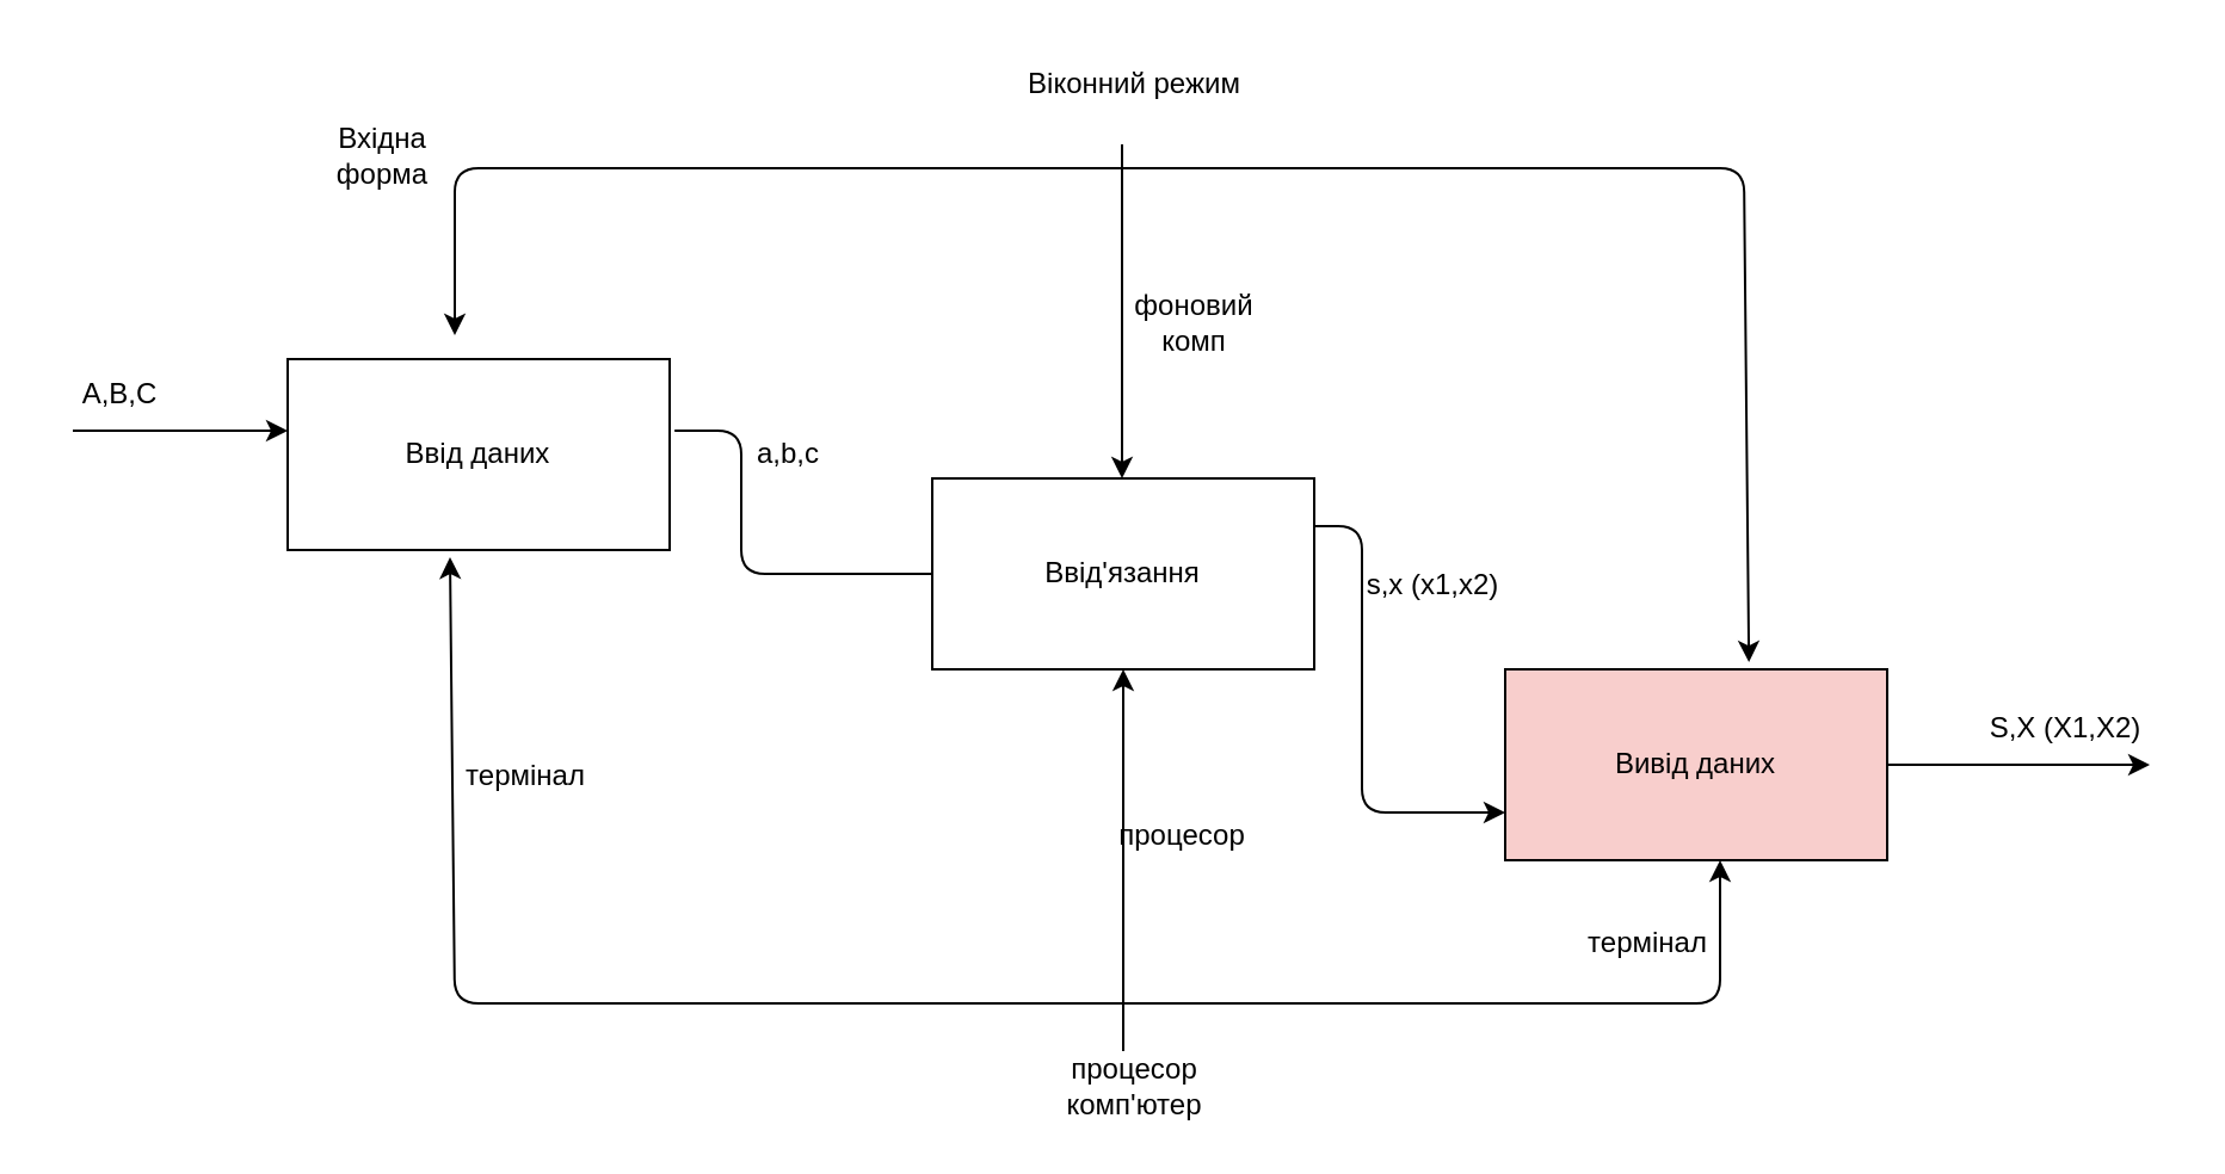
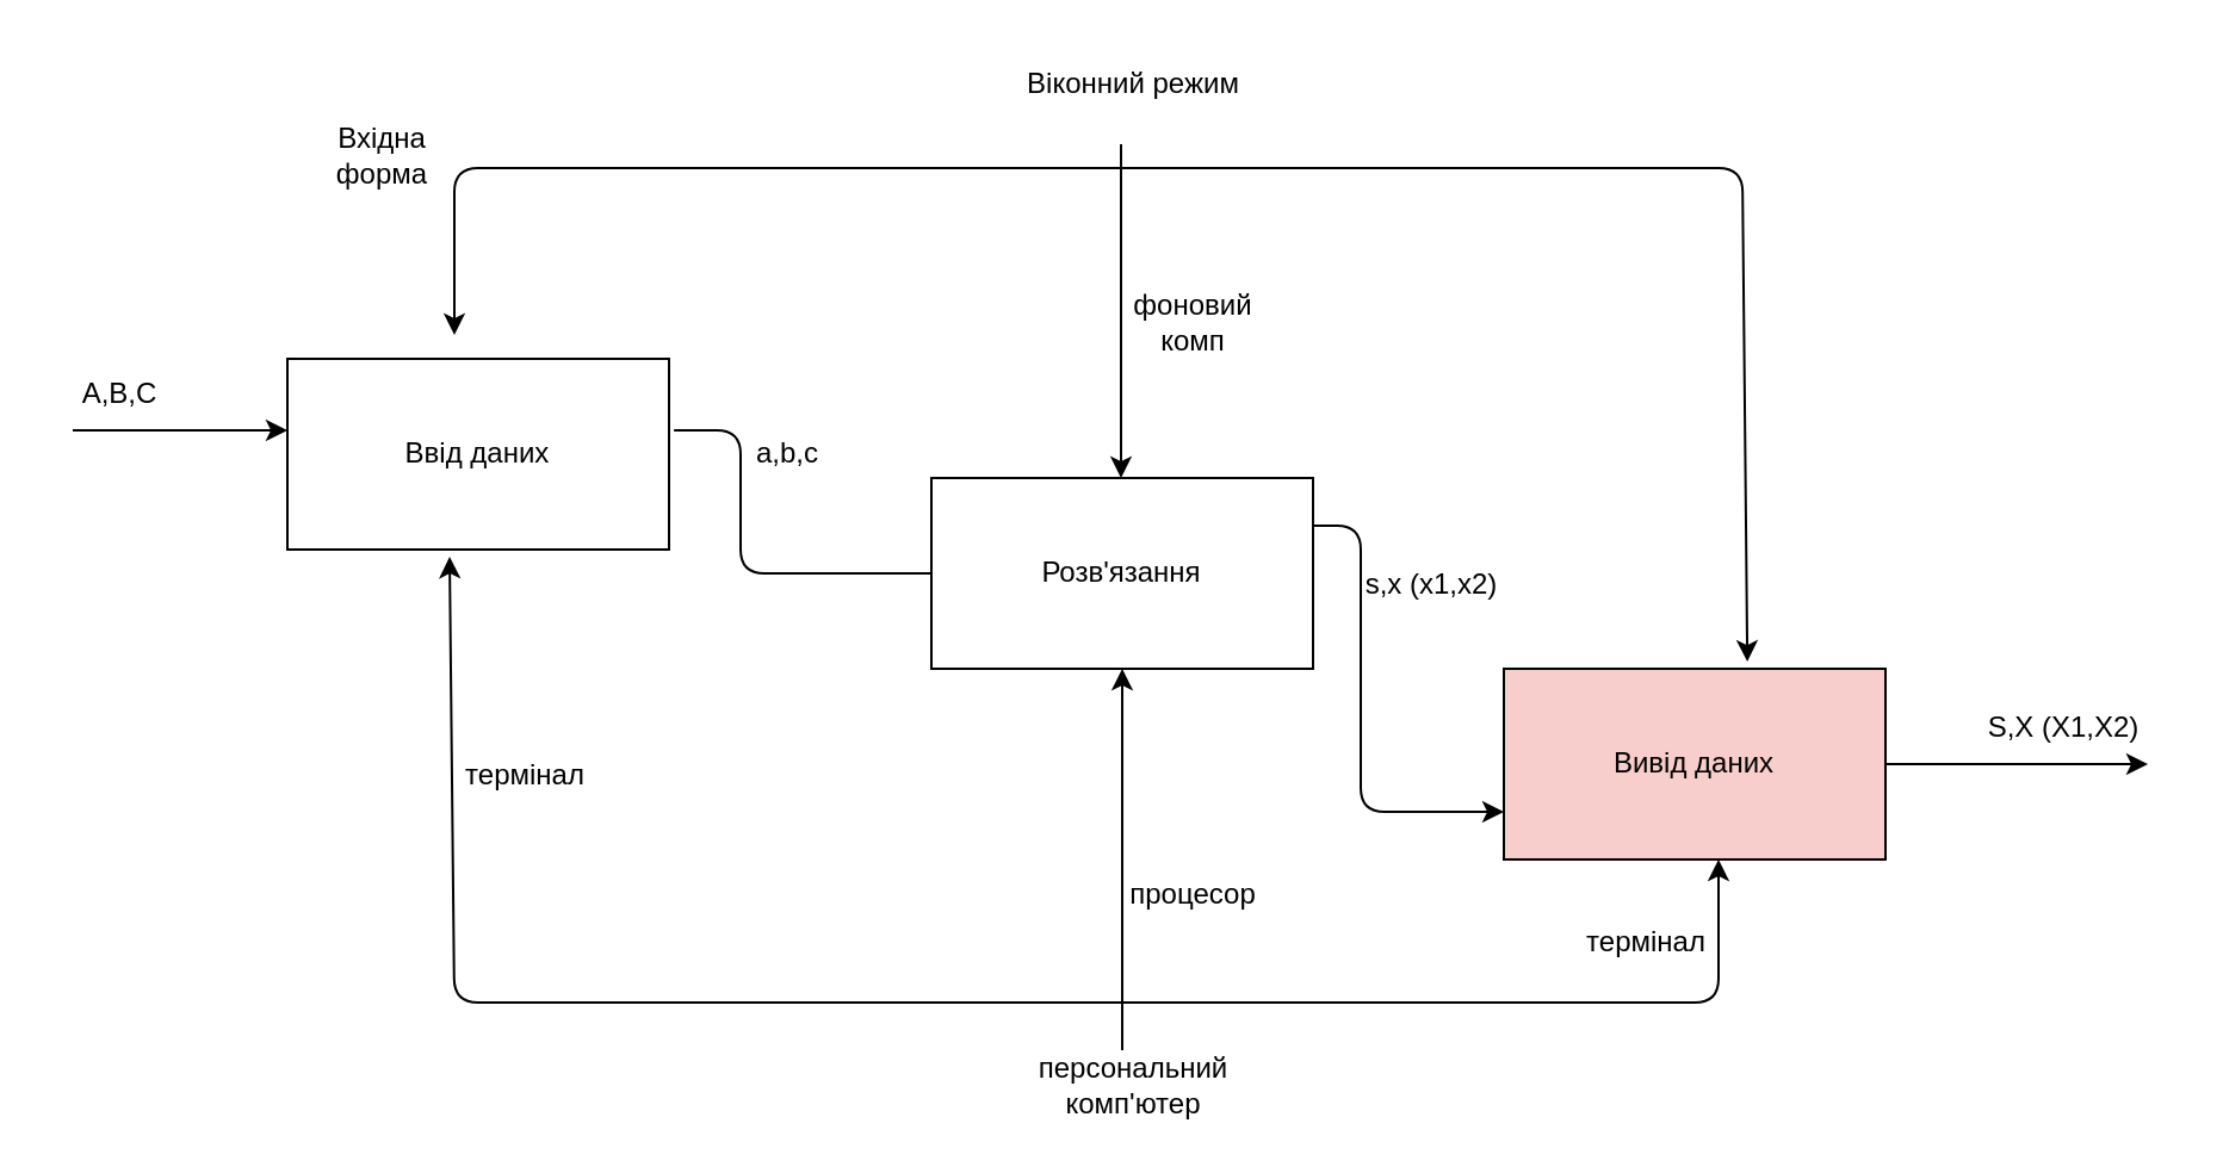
  <mxCell id="0" />
  <mxCell id="1" parent="0" />
  <mxCell id="2" value="Ввід даних" style="whiteSpace=wrap;html=1;align=center;" vertex="1" parent="1"><mxGeometry x="120" y="150" width="160" height="80" as="geometry" /></mxCell>
- <mxCell id="3" value="Ввід'язання" style="whiteSpace=wrap;html=1;align=center;" vertex="1" parent="1"><mxGeometry x="390" y="200" width="160" height="80" as="geometry" /></mxCell>
+ <mxCell id="3" value="Розв'язання" style="whiteSpace=wrap;html=1;align=center;" vertex="1" parent="1"><mxGeometry x="390" y="200" width="160" height="80" as="geometry" /></mxCell>
  <mxCell id="4" value="Вивід даних" style="whiteSpace=wrap;html=1;align=center;fillColor=#f8cecc;" vertex="1" parent="1"><mxGeometry x="630" y="280" width="160" height="80" as="geometry" /></mxCell>
  <mxCell id="5" value="" style="endArrow=classic;html=1;rounded=0;" edge="1" parent="1"><mxGeometry width="50" height="50" relative="1" as="geometry"><mxPoint x="790" y="320" as="sourcePoint" /><mxPoint x="900" y="320" as="targetPoint" /></mxGeometry></mxCell>
  <mxCell id="6" value="" style="endArrow=classic;html=1;rounded=0;" edge="1" parent="1"><mxGeometry width="50" height="50" relative="1" as="geometry"><mxPoint x="30" y="180" as="sourcePoint" /><mxPoint x="120" y="180" as="targetPoint" /></mxGeometry></mxCell>
  <mxCell id="7" value="" style="endArrow=classic;html=1;rounded=0;" edge="1" parent="1"><mxGeometry width="50" height="50" relative="1" as="geometry"><mxPoint x="469.5" y="60" as="sourcePoint" /><mxPoint x="469.5" y="200" as="targetPoint" /></mxGeometry></mxCell>
  <mxCell id="8" value="" style="endArrow=classic;html=1;rounded=0;entryX=0.5;entryY=1;entryDx=0;entryDy=0;" edge="1" parent="1" target="3"><mxGeometry width="50" height="50" relative="1" as="geometry"><mxPoint x="470" y="440" as="sourcePoint" /><mxPoint x="495" y="330" as="targetPoint" /></mxGeometry></mxCell>
  <mxCell id="9" value="" style="endArrow=none;html=1;rounded=1;exitX=1.013;exitY=0.375;exitDx=0;exitDy=0;entryX=0;entryY=0.5;entryDx=0;entryDy=0;exitPerimeter=0;" edge="1" parent="1" source="2" target="3"><mxGeometry width="50" height="50" relative="1" as="geometry"><mxPoint x="290" y="120" as="sourcePoint" /><mxPoint x="380" y="270" as="targetPoint" /><Array as="points"><mxPoint x="310" y="180" /><mxPoint x="310" y="240" /></Array></mxGeometry></mxCell>
  <mxCell id="10" value="" style="endArrow=classic;html=1;rounded=1;exitX=1;exitY=0.75;exitDx=0;exitDy=0;" edge="1" parent="1"><mxGeometry width="50" height="50" relative="1" as="geometry"><mxPoint x="550" y="220" as="sourcePoint" /><mxPoint x="630" y="340" as="targetPoint" /><Array as="points"><mxPoint x="570" y="220" /><mxPoint x="570" y="340" /></Array></mxGeometry></mxCell>
  <mxCell id="11" value="" style="endArrow=classic;html=1;rounded=1;entryX=0.638;entryY=-0.037;entryDx=0;entryDy=0;entryPerimeter=0;exitX=0.638;exitY=-0.037;exitDx=0;exitDy=0;exitPerimeter=0;" edge="1" parent="1" target="4"><mxGeometry width="50" height="50" relative="1" as="geometry"><mxPoint x="470" y="70" as="sourcePoint" /><mxPoint x="860" y="390" as="targetPoint" /><Array as="points"><mxPoint x="730" y="70" /></Array></mxGeometry></mxCell>
  <mxCell id="12" value="" style="endArrow=classic;html=1;rounded=1;curved=0;" edge="1" parent="1"><mxGeometry width="50" height="50" relative="1" as="geometry"><mxPoint x="470" y="70" as="sourcePoint" /><mxPoint x="190" y="140" as="targetPoint" /><Array as="points"><mxPoint x="190" y="70" /></Array></mxGeometry></mxCell>
  <mxCell id="13" value="" style="endArrow=classic;html=1;rounded=1;curved=0;" edge="1" parent="1"><mxGeometry width="50" height="50" relative="1" as="geometry"><mxPoint x="470" y="420" as="sourcePoint" /><mxPoint x="720" y="360" as="targetPoint" /><Array as="points"><mxPoint x="720" y="420" /></Array></mxGeometry></mxCell>
  <mxCell id="14" value="" style="endArrow=classic;html=1;rounded=1;entryX=0.425;entryY=1.038;entryDx=0;entryDy=0;entryPerimeter=0;curved=0;" edge="1" parent="1" target="2"><mxGeometry width="50" height="50" relative="1" as="geometry"><mxPoint x="470" y="420" as="sourcePoint" /><mxPoint x="510" y="310" as="targetPoint" /><Array as="points"><mxPoint x="190" y="420" /></Array></mxGeometry></mxCell>
  <mxCell id="15" value="A,B,C" style="text;html=1;align=center;verticalAlign=middle;whiteSpace=wrap;rounded=0;" vertex="1" parent="1"><mxGeometry x="20" y="150" width="60" height="30" as="geometry" /></mxCell>
  <mxCell id="16" value="S,X (X1,X2)" style="text;html=1;align=center;verticalAlign=middle;whiteSpace=wrap;rounded=0;" vertex="1" parent="1"><mxGeometry x="820" y="290" width="90" height="30" as="geometry" /></mxCell>
  <mxCell id="17" value="Віконний режим" style="text;html=1;align=center;verticalAlign=middle;whiteSpace=wrap;rounded=0;" vertex="1" parent="1"><mxGeometry x="410" y="20" width="130" height="30" as="geometry" /></mxCell>
  <mxCell id="18" value="Вхідна форма" style="text;html=1;align=center;verticalAlign=middle;whiteSpace=wrap;rounded=0;" vertex="1" parent="1"><mxGeometry x="130" y="50" width="60" height="30" as="geometry" /></mxCell>
  <mxCell id="19" value="термінал" style="text;html=1;align=center;verticalAlign=middle;whiteSpace=wrap;rounded=0;" vertex="1" parent="1"><mxGeometry x="190" y="310" width="60" height="30" as="geometry" /></mxCell>
- <mxCell id="20" value="процесор комп'ютер" style="text;html=1;align=center;verticalAlign=middle;whiteSpace=wrap;rounded=0;" vertex="1" parent="1"><mxGeometry x="445" y="440" width="60" height="30" as="geometry" /></mxCell>
- <mxCell id="21" value="процесор" style="text;html=1;align=center;verticalAlign=middle;whiteSpace=wrap;rounded=0;" vertex="1" parent="1"><mxGeometry x="465" y="335" width="60" height="30" as="geometry" /></mxCell>
+ <mxCell id="20" value="персональний комп'ютер" style="text;html=1;align=center;verticalAlign=middle;whiteSpace=wrap;rounded=0;" vertex="1" parent="1"><mxGeometry x="445" y="440" width="60" height="30" as="geometry" /></mxCell>
+ <mxCell id="21" value="процесор" style="text;html=1;align=center;verticalAlign=middle;whiteSpace=wrap;rounded=0;" vertex="1" parent="1"><mxGeometry x="470" y="360" width="60" height="30" as="geometry" /></mxCell>
  <mxCell id="22" value="термінал" style="text;html=1;align=center;verticalAlign=middle;whiteSpace=wrap;rounded=0;" vertex="1" parent="1"><mxGeometry x="660" y="380" width="60" height="30" as="geometry" /></mxCell>
  <mxCell id="23" value="фоновий комп" style="text;html=1;align=center;verticalAlign=middle;whiteSpace=wrap;rounded=0;" vertex="1" parent="1"><mxGeometry x="470" y="120" width="60" height="30" as="geometry" /></mxCell>
  <mxCell id="24" value="a,b,c" style="text;html=1;align=center;verticalAlign=middle;whiteSpace=wrap;rounded=0;" vertex="1" parent="1"><mxGeometry x="300" y="175" width="60" height="30" as="geometry" /></mxCell>
  <mxCell id="25" value="s,x (x1,x2)" style="text;html=1;align=center;verticalAlign=middle;whiteSpace=wrap;rounded=0;" vertex="1" parent="1"><mxGeometry x="570" y="230" width="60" height="30" as="geometry" /></mxCell>
